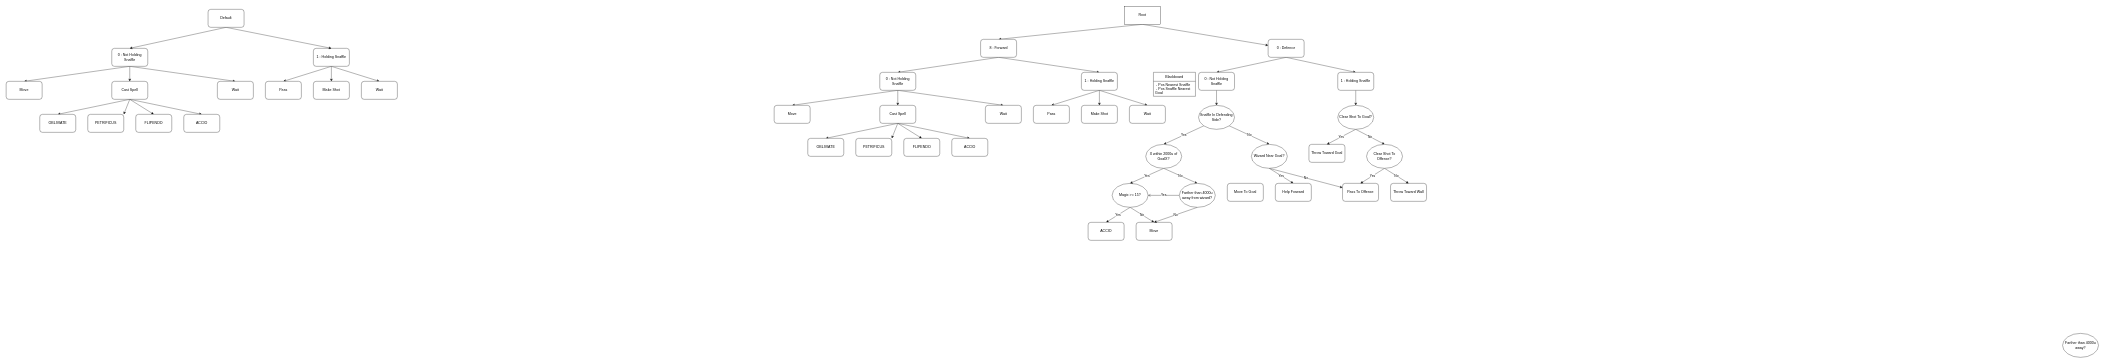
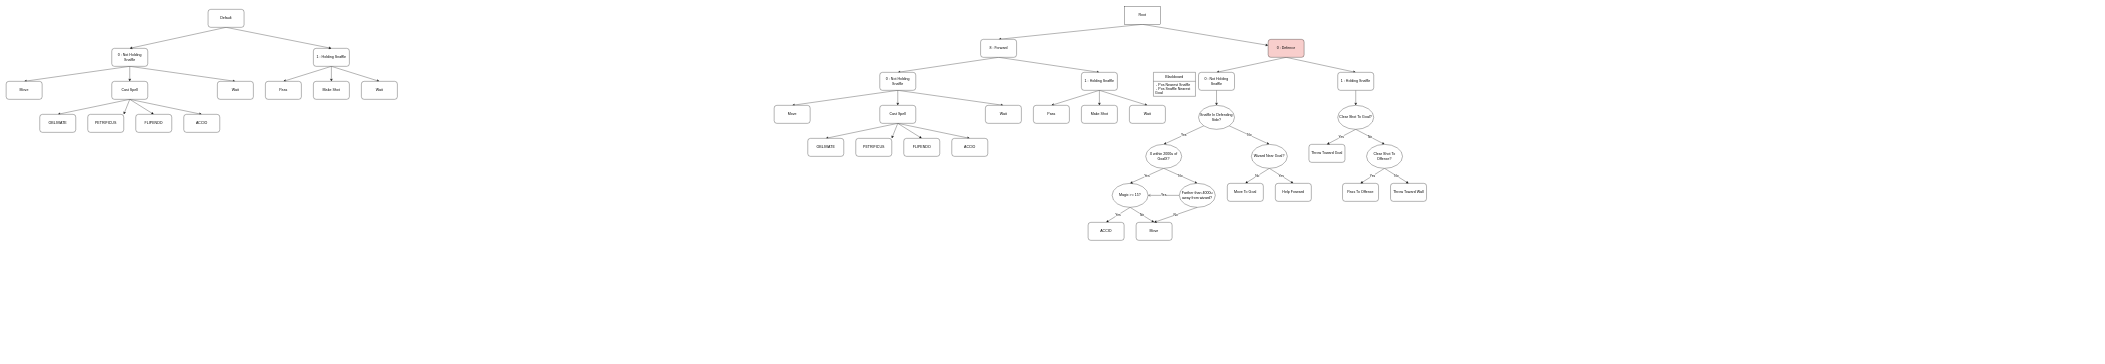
  <mxCell id="0" />
  <mxCell id="1" parent="0" />
  <mxCell id="2" style="edgeStyle=orthogonalEdgeStyle;rounded=0;orthogonalLoop=1;jettySize=auto;html=1;exitX=0.5;exitY=1;exitDx=0;exitDy=0;noEdgeStyle=1;orthogonal=1;entryX=0.5;entryY=0;entryDx=0;entryDy=0;" parent="1" source="4" target="7" edge="1"><mxGeometry relative="1" as="geometry" /></mxCell>
  <mxCell id="3" style="rounded=0;orthogonalLoop=1;jettySize=auto;html=1;exitX=0.5;exitY=1;exitDx=0;exitDy=0;" edge="1" parent="1" source="4" target="33"><mxGeometry relative="1" as="geometry" /></mxCell>
  <mxCell id="4" value="&lt;div&gt;Root&lt;/div&gt;" style="rounded=0;whiteSpace=wrap;html=1;" parent="1" vertex="1"><mxGeometry x="3747" width="120" height="60" as="geometry" y="20" /></mxCell>
  <mxCell id="5" style="rounded=0;orthogonalLoop=1;jettySize=auto;html=1;exitX=0.5;exitY=1;exitDx=0;exitDy=0;entryX=0.5;entryY=0;entryDx=0;entryDy=0;noEdgeStyle=1;orthogonal=1;" parent="1" source="7" target="30" edge="1"><mxGeometry relative="1" as="geometry" /></mxCell>
  <mxCell id="6" style="rounded=0;orthogonalLoop=1;jettySize=auto;html=1;exitX=0.5;exitY=1;exitDx=0;exitDy=0;entryX=0.5;entryY=0;entryDx=0;entryDy=0;noEdgeStyle=1;orthogonal=1;" parent="1" source="7" target="15" edge="1"><mxGeometry relative="1" as="geometry"><mxPoint x="1966" y="300" as="targetPoint" /></mxGeometry></mxCell>
  <mxCell id="7" value="8 : Forward" style="rounded=1;whiteSpace=wrap;html=1;" parent="1" vertex="1"><mxGeometry x="3267.8" y="130" width="120" height="60" as="geometry" /></mxCell>
  <mxCell id="8" style="rounded=0;orthogonalLoop=1;jettySize=auto;html=1;exitX=0.5;exitY=1;exitDx=0;exitDy=0;entryX=0.5;entryY=0;entryDx=0;entryDy=0;noEdgeStyle=1;orthogonal=1;" parent="1" source="30" target="16" edge="1"><mxGeometry relative="1" as="geometry"><mxPoint x="1046" y="325" as="targetPoint" /></mxGeometry></mxCell>
  <mxCell id="9" style="rounded=0;orthogonalLoop=1;jettySize=auto;html=1;exitX=0.5;exitY=1;exitDx=0;exitDy=0;entryX=0.5;entryY=0;entryDx=0;entryDy=0;noEdgeStyle=1;orthogonal=1;" parent="1" source="30" target="21" edge="1"><mxGeometry relative="1" as="geometry" /></mxCell>
  <mxCell id="10" style="rounded=0;orthogonalLoop=1;jettySize=auto;html=1;exitX=0.5;exitY=1;exitDx=0;exitDy=0;entryX=0.5;entryY=0;entryDx=0;entryDy=0;noEdgeStyle=1;orthogonal=1;" parent="1" source="30" target="22" edge="1"><mxGeometry relative="1" as="geometry" /></mxCell>
  <mxCell id="11" style="rounded=0;orthogonalLoop=1;jettySize=auto;html=1;exitX=0.5;exitY=0;exitDx=0;exitDy=0;entryX=0.5;entryY=0;entryDx=0;entryDy=0;" parent="1" source="15" target="15" edge="1"><mxGeometry relative="1" as="geometry" /></mxCell>
  <mxCell id="12" style="rounded=0;orthogonalLoop=1;jettySize=auto;html=1;exitX=0.5;exitY=1;exitDx=0;exitDy=0;entryX=0.5;entryY=0;entryDx=0;entryDy=0;noEdgeStyle=1;orthogonal=1;" parent="1" source="15" target="23" edge="1"><mxGeometry relative="1" as="geometry" /></mxCell>
  <mxCell id="13" style="edgeStyle=none;rounded=0;orthogonalLoop=1;jettySize=auto;html=1;exitX=0.5;exitY=1;exitDx=0;exitDy=0;entryX=0.5;entryY=0;entryDx=0;entryDy=0;noEdgeStyle=1;orthogonal=1;" parent="1" source="15" target="24" edge="1"><mxGeometry relative="1" as="geometry" /></mxCell>
  <mxCell id="14" style="edgeStyle=none;rounded=0;orthogonalLoop=1;jettySize=auto;html=1;exitX=0.5;exitY=1;exitDx=0;exitDy=0;entryX=0.5;entryY=0;entryDx=0;entryDy=0;noEdgeStyle=1;orthogonal=1;" parent="1" source="15" target="25" edge="1"><mxGeometry relative="1" as="geometry" /></mxCell>
  <mxCell id="15" value="1 : Holding Snaffle" style="rounded=1;whiteSpace=wrap;html=1;" parent="1" vertex="1"><mxGeometry x="3603.8" y="240" width="120" height="60" as="geometry" /></mxCell>
  <mxCell id="16" value="&lt;div&gt;Move&lt;/div&gt;" style="rounded=1;whiteSpace=wrap;html=1;" parent="1" vertex="1"><mxGeometry x="2579.8" y="350" width="120" height="60" as="geometry" /></mxCell>
  <mxCell id="17" style="edgeStyle=none;rounded=0;orthogonalLoop=1;jettySize=auto;html=1;exitX=0.5;exitY=1;exitDx=0;exitDy=0;entryX=0.5;entryY=0;entryDx=0;entryDy=0;noEdgeStyle=1;orthogonal=1;" parent="1" source="21" target="29" edge="1"><mxGeometry relative="1" as="geometry" /></mxCell>
  <mxCell id="18" style="edgeStyle=none;rounded=0;orthogonalLoop=1;jettySize=auto;html=1;exitX=0.5;exitY=1;exitDx=0;exitDy=0;noEdgeStyle=1;orthogonal=1;" parent="1" source="21" target="28" edge="1"><mxGeometry relative="1" as="geometry" /></mxCell>
  <mxCell id="19" style="edgeStyle=none;rounded=0;orthogonalLoop=1;jettySize=auto;html=1;exitX=0.5;exitY=1;exitDx=0;exitDy=0;entryX=0.5;entryY=0;entryDx=0;entryDy=0;noEdgeStyle=1;orthogonal=1;" parent="1" source="21" target="27" edge="1"><mxGeometry relative="1" as="geometry"><mxPoint x="1564" y="950" as="sourcePoint" /></mxGeometry></mxCell>
  <mxCell id="20" style="edgeStyle=none;rounded=0;orthogonalLoop=1;jettySize=auto;html=1;exitX=0.5;exitY=1;exitDx=0;exitDy=0;entryX=0.5;entryY=0;entryDx=0;entryDy=0;noEdgeStyle=1;orthogonal=1;" parent="1" source="21" target="26" edge="1"><mxGeometry relative="1" as="geometry" /></mxCell>
  <mxCell id="21" value="&lt;div&gt;Cast Spell&lt;/div&gt;" style="rounded=1;whiteSpace=wrap;html=1;" parent="1" vertex="1"><mxGeometry x="2931.8" y="350" width="120" height="60" as="geometry" /></mxCell>
  <mxCell id="22" value="Wait" style="rounded=1;whiteSpace=wrap;html=1;" parent="1" vertex="1"><mxGeometry x="3283.8" y="350" width="120" height="60" as="geometry" /></mxCell>
  <mxCell id="23" value="Pass" style="rounded=1;whiteSpace=wrap;html=1;" parent="1" vertex="1"><mxGeometry x="3443.8" y="350" width="120" height="60" as="geometry" /></mxCell>
  <mxCell id="24" value="Make Shot" style="rounded=1;whiteSpace=wrap;html=1;" parent="1" vertex="1"><mxGeometry x="3603.8" y="350" width="120" height="60" as="geometry" /></mxCell>
  <mxCell id="25" value="Wait" style="rounded=1;whiteSpace=wrap;html=1;" parent="1" vertex="1"><mxGeometry x="3763.8" y="350" width="120" height="60" as="geometry" /></mxCell>
  <mxCell id="26" value="FLIPENDO&lt;br&gt;" style="rounded=1;whiteSpace=wrap;html=1;" parent="1" vertex="1"><mxGeometry x="3011.8" y="460" width="120" height="60" as="geometry" /></mxCell>
  <mxCell id="27" value="ACCIO" style="rounded=1;whiteSpace=wrap;html=1;" parent="1" vertex="1"><mxGeometry x="3171.8" y="460" width="120" height="60" as="geometry" /></mxCell>
  <mxCell id="28" value="PETRIFICUS" style="rounded=1;whiteSpace=wrap;html=1;" parent="1" vertex="1"><mxGeometry x="2851.8" y="460" width="120" height="60" as="geometry" /></mxCell>
  <mxCell id="29" value="OBLIVIATE" style="rounded=1;whiteSpace=wrap;html=1;" parent="1" vertex="1"><mxGeometry x="2691.8" y="460" width="120" height="60" as="geometry" /></mxCell>
  <mxCell id="30" value="0 : Not Holding Snaffle" style="rounded=1;whiteSpace=wrap;html=1;" parent="1" vertex="1"><mxGeometry x="2931.8" y="240" width="120" height="60" as="geometry" /></mxCell>
  <mxCell id="31" style="edgeStyle=none;rounded=0;orthogonalLoop=1;jettySize=auto;html=1;exitX=0.5;exitY=1;exitDx=0;exitDy=0;entryX=0.5;entryY=0;entryDx=0;entryDy=0;" edge="1" parent="1" source="33" target="65"><mxGeometry relative="1" as="geometry" /></mxCell>
  <mxCell id="32" style="edgeStyle=none;rounded=0;orthogonalLoop=1;jettySize=auto;html=1;exitX=0.5;exitY=1;exitDx=0;exitDy=0;entryX=0.5;entryY=0;entryDx=0;entryDy=0;" edge="1" parent="1" source="33" target="62"><mxGeometry relative="1" as="geometry" /></mxCell>
- <mxCell id="33" value="0 : Defence" style="rounded=1;whiteSpace=wrap;html=1;" vertex="1" parent="1"><mxGeometry x="4226.2" y="130" width="120" height="60" as="geometry" /></mxCell>
+ <mxCell id="33" value="0 : Defence" style="rounded=1;whiteSpace=wrap;html=1;fillColor=#f8cecc;" vertex="1" parent="1"><mxGeometry x="4226.2" y="130" width="120" height="60" as="geometry" /></mxCell>
  <mxCell id="34" style="rounded=0;orthogonalLoop=1;jettySize=auto;html=1;exitX=0.5;exitY=1;exitDx=0;exitDy=0;entryX=0.5;entryY=0;entryDx=0;entryDy=0;noEdgeStyle=1;orthogonal=1;" edge="1" parent="1" source="56" target="42"><mxGeometry relative="1" as="geometry"><mxPoint x="-633" y="245" as="targetPoint" /></mxGeometry></mxCell>
  <mxCell id="35" style="rounded=0;orthogonalLoop=1;jettySize=auto;html=1;exitX=0.5;exitY=1;exitDx=0;exitDy=0;entryX=0.5;entryY=0;entryDx=0;entryDy=0;noEdgeStyle=1;orthogonal=1;" edge="1" parent="1" source="56" target="47"><mxGeometry relative="1" as="geometry" /></mxCell>
  <mxCell id="36" style="rounded=0;orthogonalLoop=1;jettySize=auto;html=1;exitX=0.5;exitY=1;exitDx=0;exitDy=0;entryX=0.5;entryY=0;entryDx=0;entryDy=0;noEdgeStyle=1;orthogonal=1;" edge="1" parent="1" source="56" target="48"><mxGeometry relative="1" as="geometry" /></mxCell>
  <mxCell id="37" style="rounded=0;orthogonalLoop=1;jettySize=auto;html=1;exitX=0.5;exitY=0;exitDx=0;exitDy=0;entryX=0.5;entryY=0;entryDx=0;entryDy=0;" edge="1" parent="1" source="41" target="41"><mxGeometry relative="1" as="geometry" /></mxCell>
  <mxCell id="38" style="rounded=0;orthogonalLoop=1;jettySize=auto;html=1;exitX=0.5;exitY=1;exitDx=0;exitDy=0;entryX=0.5;entryY=0;entryDx=0;entryDy=0;noEdgeStyle=1;orthogonal=1;" edge="1" parent="1" source="41" target="49"><mxGeometry relative="1" as="geometry" /></mxCell>
  <mxCell id="39" style="edgeStyle=none;rounded=0;orthogonalLoop=1;jettySize=auto;html=1;exitX=0.5;exitY=1;exitDx=0;exitDy=0;entryX=0.5;entryY=0;entryDx=0;entryDy=0;noEdgeStyle=1;orthogonal=1;" edge="1" parent="1" source="41" target="50"><mxGeometry relative="1" as="geometry" /></mxCell>
  <mxCell id="40" style="edgeStyle=none;rounded=0;orthogonalLoop=1;jettySize=auto;html=1;exitX=0.5;exitY=1;exitDx=0;exitDy=0;entryX=0.5;entryY=0;entryDx=0;entryDy=0;noEdgeStyle=1;orthogonal=1;" edge="1" parent="1" source="41" target="51"><mxGeometry relative="1" as="geometry" /></mxCell>
  <mxCell id="41" value="1 : Holding Snaffle" style="rounded=1;whiteSpace=wrap;html=1;" vertex="1" parent="1"><mxGeometry x="1044" y="160" width="120" height="60" as="geometry" /></mxCell>
  <mxCell id="42" value="&lt;div&gt;Move&lt;/div&gt;" style="rounded=1;whiteSpace=wrap;html=1;" vertex="1" parent="1"><mxGeometry x="20" y="270" width="120" height="60" as="geometry" /></mxCell>
  <mxCell id="43" style="edgeStyle=none;rounded=0;orthogonalLoop=1;jettySize=auto;html=1;exitX=0.5;exitY=1;exitDx=0;exitDy=0;entryX=0.5;entryY=0;entryDx=0;entryDy=0;noEdgeStyle=1;orthogonal=1;" edge="1" parent="1" source="47" target="55"><mxGeometry relative="1" as="geometry" /></mxCell>
  <mxCell id="44" style="edgeStyle=none;rounded=0;orthogonalLoop=1;jettySize=auto;html=1;exitX=0.5;exitY=1;exitDx=0;exitDy=0;noEdgeStyle=1;orthogonal=1;" edge="1" parent="1" source="47" target="54"><mxGeometry relative="1" as="geometry" /></mxCell>
  <mxCell id="45" style="edgeStyle=none;rounded=0;orthogonalLoop=1;jettySize=auto;html=1;exitX=0.5;exitY=1;exitDx=0;exitDy=0;entryX=0.5;entryY=0;entryDx=0;entryDy=0;noEdgeStyle=1;orthogonal=1;" edge="1" parent="1" source="47" target="53"><mxGeometry relative="1" as="geometry"><mxPoint x="-115" y="870" as="sourcePoint" /></mxGeometry></mxCell>
  <mxCell id="46" style="edgeStyle=none;rounded=0;orthogonalLoop=1;jettySize=auto;html=1;exitX=0.5;exitY=1;exitDx=0;exitDy=0;entryX=0.5;entryY=0;entryDx=0;entryDy=0;noEdgeStyle=1;orthogonal=1;" edge="1" parent="1" source="47" target="52"><mxGeometry relative="1" as="geometry" /></mxCell>
  <mxCell id="47" value="&lt;div&gt;Cast Spell&lt;/div&gt;" style="rounded=1;whiteSpace=wrap;html=1;" vertex="1" parent="1"><mxGeometry x="372" y="270" width="120" height="60" as="geometry" /></mxCell>
  <mxCell id="48" value="Wait" style="rounded=1;whiteSpace=wrap;html=1;" vertex="1" parent="1"><mxGeometry x="724" y="270" width="120" height="60" as="geometry" /></mxCell>
  <mxCell id="49" value="Pass" style="rounded=1;whiteSpace=wrap;html=1;" vertex="1" parent="1"><mxGeometry x="884" y="270" width="120" height="60" as="geometry" /></mxCell>
  <mxCell id="50" value="Make Shot" style="rounded=1;whiteSpace=wrap;html=1;" vertex="1" parent="1"><mxGeometry x="1044" y="270" width="120" height="60" as="geometry" /></mxCell>
  <mxCell id="51" value="Wait" style="rounded=1;whiteSpace=wrap;html=1;" vertex="1" parent="1"><mxGeometry x="1204" y="270" width="120" height="60" as="geometry" /></mxCell>
  <mxCell id="52" value="FLIPENDO&lt;br&gt;" style="rounded=1;whiteSpace=wrap;html=1;" vertex="1" parent="1"><mxGeometry x="452" y="380" width="120" height="60" as="geometry" /></mxCell>
  <mxCell id="53" value="ACCIO" style="rounded=1;whiteSpace=wrap;html=1;" vertex="1" parent="1"><mxGeometry x="612" y="380" width="120" height="60" as="geometry" /></mxCell>
  <mxCell id="54" value="PETRIFICUS" style="rounded=1;whiteSpace=wrap;html=1;" vertex="1" parent="1"><mxGeometry x="292" y="380" width="120" height="60" as="geometry" /></mxCell>
  <mxCell id="55" value="OBLIVIATE" style="rounded=1;whiteSpace=wrap;html=1;" vertex="1" parent="1"><mxGeometry x="132" y="380" width="120" height="60" as="geometry" /></mxCell>
  <mxCell id="56" value="0 : Not Holding Snaffle" style="rounded=1;whiteSpace=wrap;html=1;" vertex="1" parent="1"><mxGeometry x="372" y="160" width="120" height="60" as="geometry" /></mxCell>
  <mxCell id="57" style="edgeStyle=none;rounded=0;orthogonalLoop=1;jettySize=auto;html=1;exitX=0.5;exitY=1;exitDx=0;exitDy=0;entryX=0.5;entryY=0;entryDx=0;entryDy=0;" edge="1" parent="1" source="59" target="56"><mxGeometry relative="1" as="geometry" /></mxCell>
  <mxCell id="58" style="edgeStyle=none;rounded=0;orthogonalLoop=1;jettySize=auto;html=1;exitX=0.5;exitY=1;exitDx=0;exitDy=0;entryX=0.5;entryY=0;entryDx=0;entryDy=0;" edge="1" parent="1" source="59" target="41"><mxGeometry relative="1" as="geometry" /></mxCell>
  <mxCell id="59" value="Default" style="rounded=1;whiteSpace=wrap;html=1;" vertex="1" parent="1"><mxGeometry x="693" y="30" width="120" height="60" as="geometry" /></mxCell>
  <mxCell id="60" style="rounded=0;orthogonalLoop=1;jettySize=auto;html=1;exitX=0.5;exitY=0;exitDx=0;exitDy=0;entryX=0.5;entryY=0;entryDx=0;entryDy=0;" edge="1" parent="1" source="62" target="62"><mxGeometry relative="1" as="geometry" /></mxCell>
  <mxCell id="61" value="" style="edgeStyle=none;rounded=0;orthogonalLoop=1;jettySize=auto;html=1;entryX=0.5;entryY=0;entryDx=0;entryDy=0;" edge="1" parent="1" source="62" target="91"><mxGeometry relative="1" as="geometry"><mxPoint x="4815" y="380" as="targetPoint" /></mxGeometry></mxCell>
  <mxCell id="62" value="1 : Holding Snaffle" style="rounded=1;whiteSpace=wrap;html=1;" vertex="1" parent="1"><mxGeometry x="4458.2" y="240" width="120" height="60" as="geometry" /></mxCell>
  <mxCell id="63" value="Yes" style="edgeStyle=none;rounded=0;orthogonalLoop=1;jettySize=auto;html=1;exitX=0;exitY=1;exitDx=0;exitDy=0;entryX=0.5;entryY=0;entryDx=0;entryDy=0;" edge="1" parent="1" source="76" target="79"><mxGeometry relative="1" as="geometry" /></mxCell>
  <mxCell id="64" style="edgeStyle=none;rounded=0;orthogonalLoop=1;jettySize=auto;html=1;exitX=0.5;exitY=1;exitDx=0;exitDy=0;entryX=0.5;entryY=0;entryDx=0;entryDy=0;" edge="1" parent="1" source="65" target="76"><mxGeometry relative="1" as="geometry" /></mxCell>
  <mxCell id="65" value="0 : Not Holding Snaffle" style="rounded=1;whiteSpace=wrap;html=1;" vertex="1" parent="1"><mxGeometry x="3994.2" y="240" width="120" height="60" as="geometry" /></mxCell>
  <mxCell id="66" value="Throw Toward Goal" style="whiteSpace=wrap;html=1;rounded=1;" vertex="1" parent="1"><mxGeometry x="4362.2" y="480" width="120" height="60" as="geometry" /></mxCell>
  <mxCell id="67" value="Pass To Offence" style="rounded=1;whiteSpace=wrap;html=1;" vertex="1" parent="1"><mxGeometry x="4474.2" y="610" width="120" height="60" as="geometry" /></mxCell>
  <mxCell id="68" value="Yes" style="edgeStyle=none;rounded=0;orthogonalLoop=1;jettySize=auto;html=1;exitX=0.5;exitY=1;exitDx=0;exitDy=0;entryX=0.5;entryY=0;entryDx=0;entryDy=0;" edge="1" parent="1" source="70" target="71"><mxGeometry relative="1" as="geometry" /></mxCell>
  <mxCell id="69" value="No" style="edgeStyle=none;rounded=0;orthogonalLoop=1;jettySize=auto;html=1;exitX=0.5;exitY=1;exitDx=0;exitDy=0;entryX=0.5;entryY=0;entryDx=0;entryDy=0;" edge="1" parent="1" source="70" target="72"><mxGeometry relative="1" as="geometry" /></mxCell>
  <mxCell id="70" value="Magic &amp;gt;= 15?" style="ellipse;whiteSpace=wrap;html=1;" vertex="1" parent="1"><mxGeometry x="3706.2" y="610" width="120" height="80" as="geometry" /></mxCell>
  <mxCell id="71" value="ACCIO" style="rounded=1;whiteSpace=wrap;html=1;" vertex="1" parent="1"><mxGeometry x="3626.2" y="740" width="120" height="60" as="geometry" /></mxCell>
  <mxCell id="72" value="Move" style="rounded=1;whiteSpace=wrap;html=1;" vertex="1" parent="1"><mxGeometry x="3786.2" y="740" width="120" height="60" as="geometry" /></mxCell>
  <mxCell id="73" value="Blackboard" style="swimlane;fontStyle=0;childLayout=stackLayout;horizontal=1;startSize=30;horizontalStack=0;resizeParent=1;resizeParentMax=0;resizeLast=0;collapsible=1;marginBottom=0;whiteSpace=wrap;html=1;" vertex="1" parent="1"><mxGeometry x="3844" y="240" width="140" height="80" as="geometry"><mxRectangle x="2527" y="220" width="100" height="30" as="alternateBounds" /></mxGeometry></mxCell>
  <mxCell id="74" value="&amp;nbsp;- Pos Nearest Snaffle&lt;br&gt;&amp;nbsp;- Pos Snaffle Nearest Goal&lt;br&gt;" style="text;strokeColor=none;fillColor=none;align=left;verticalAlign=middle;spacingLeft=4;spacingRight=4;overflow=hidden;points=[[0,0.5],[1,0.5]];portConstraint=eastwest;rotatable=0;whiteSpace=wrap;html=1;" vertex="1" parent="73"><mxGeometry y="30" width="140" height="50" as="geometry" /></mxCell>
  <mxCell id="75" value="No" style="edgeStyle=none;rounded=0;orthogonalLoop=1;jettySize=auto;html=1;exitX=1;exitY=1;exitDx=0;exitDy=0;entryX=0.5;entryY=0;entryDx=0;entryDy=0;" edge="1" parent="1" source="76" target="86"><mxGeometry relative="1" as="geometry"><mxPoint x="4304" y="440" as="targetPoint" /></mxGeometry></mxCell>
  <mxCell id="76" value="Snaffle In Defending Side?" style="ellipse;whiteSpace=wrap;html=1;" vertex="1" parent="1"><mxGeometry x="3994.2" y="350" width="120" height="80" as="geometry" /></mxCell>
  <mxCell id="77" value="Yes" style="edgeStyle=none;rounded=0;orthogonalLoop=1;jettySize=auto;html=1;exitX=0.5;exitY=1;exitDx=0;exitDy=0;entryX=0.5;entryY=0;entryDx=0;entryDy=0;" edge="1" parent="1" source="79" target="70"><mxGeometry relative="1" as="geometry" /></mxCell>
  <mxCell id="78" value="No" style="edgeStyle=none;rounded=0;orthogonalLoop=1;jettySize=auto;html=1;exitX=0.5;exitY=1;exitDx=0;exitDy=0;entryX=0.5;entryY=0;entryDx=0;entryDy=0;" edge="1" parent="1" source="79" target="82"><mxGeometry relative="1" as="geometry" /></mxCell>
  <mxCell id="79" value="X within 2000u of GoalX?" style="ellipse;whiteSpace=wrap;html=1;" vertex="1" parent="1"><mxGeometry x="3818.2" y="480" width="120" height="80" as="geometry" /></mxCell>
  <mxCell id="80" value="Yes" style="edgeStyle=none;rounded=0;orthogonalLoop=1;jettySize=auto;html=1;exitX=0;exitY=0.5;exitDx=0;exitDy=0;entryX=1;entryY=0.5;entryDx=0;entryDy=0;endArrow=open;" edge="1" parent="1" source="82" target="70"><mxGeometry relative="1" as="geometry" /></mxCell>
  <mxCell id="81" value="No" style="edgeStyle=none;rounded=0;orthogonalLoop=1;jettySize=auto;html=1;exitX=0.5;exitY=1;exitDx=0;exitDy=0;entryX=0.5;entryY=0;entryDx=0;entryDy=0;" edge="1" parent="1" source="82" target="72"><mxGeometry relative="1" as="geometry" /></mxCell>
  <mxCell id="82" value="Farther than 4000u away from wizard?" style="ellipse;whiteSpace=wrap;html=1;" vertex="1" parent="1"><mxGeometry x="3930.2" y="610" width="120" height="80" as="geometry" /></mxCell>
- <mxCell id="83" value="Farther than 4000u away?" style="ellipse;whiteSpace=wrap;html=1;" vertex="1" parent="1"><mxGeometry x="6874" y="1110" width="120" height="80" as="geometry" /></mxCell>
- <mxCell id="84" value="No" style="edgeStyle=none;rounded=0;orthogonalLoop=1;jettySize=auto;html=1;exitX=0.5;exitY=1;exitDx=0;exitDy=0;" edge="1" parent="1" source="86" target="67"><mxGeometry relative="1" as="geometry" /></mxCell>
+ <mxCell id="84" value="No" style="edgeStyle=none;rounded=0;orthogonalLoop=1;jettySize=auto;html=1;exitX=0.5;exitY=1;exitDx=0;exitDy=0;entryX=0.5;entryY=0;entryDx=0;entryDy=0;" edge="1" parent="1" source="86" target="87"><mxGeometry relative="1" as="geometry" /></mxCell>
  <mxCell id="85" value="Yes" style="edgeStyle=none;rounded=0;orthogonalLoop=1;jettySize=auto;html=1;exitX=0.5;exitY=1;exitDx=0;exitDy=0;entryX=0.5;entryY=0;entryDx=0;entryDy=0;" edge="1" parent="1" source="86" target="88"><mxGeometry relative="1" as="geometry" /></mxCell>
  <mxCell id="86" value="Wizard Near Goal?" style="ellipse;whiteSpace=wrap;html=1;" vertex="1" parent="1"><mxGeometry x="4170.2" y="480" width="120" height="80" as="geometry" /></mxCell>
  <mxCell id="87" value="Move To Goal" style="rounded=1;whiteSpace=wrap;html=1;" vertex="1" parent="1"><mxGeometry x="4090.2" y="610" width="120" height="60" as="geometry" /></mxCell>
  <mxCell id="88" value="Help Forward" style="rounded=1;whiteSpace=wrap;html=1;" vertex="1" parent="1"><mxGeometry x="4250.2" y="610" width="120" height="60" as="geometry" /></mxCell>
  <mxCell id="89" value="Yes" style="edgeStyle=none;rounded=0;orthogonalLoop=1;jettySize=auto;html=1;exitX=0.5;exitY=1;exitDx=0;exitDy=0;entryX=0.5;entryY=0;entryDx=0;entryDy=0;" edge="1" parent="1" source="91" target="66"><mxGeometry relative="1" as="geometry" /></mxCell>
  <mxCell id="90" value="No" style="edgeStyle=none;rounded=0;orthogonalLoop=1;jettySize=auto;html=1;exitX=0.5;exitY=1;exitDx=0;exitDy=0;entryX=0.5;entryY=0;entryDx=0;entryDy=0;" edge="1" parent="1" source="91" target="95"><mxGeometry relative="1" as="geometry" /></mxCell>
  <mxCell id="91" value="Clear Shot To Goal?" style="ellipse;whiteSpace=wrap;html=1;" vertex="1" parent="1"><mxGeometry x="4458.2" y="350" width="120" height="80" as="geometry" /></mxCell>
  <mxCell id="92" value="Throw Toward Wall" style="rounded=1;whiteSpace=wrap;html=1;" vertex="1" parent="1"><mxGeometry x="4634.2" y="610" width="120" height="60" as="geometry" /></mxCell>
  <mxCell id="93" value="Yes" style="edgeStyle=none;rounded=0;orthogonalLoop=1;jettySize=auto;html=1;exitX=0.5;exitY=1;exitDx=0;exitDy=0;entryX=0.5;entryY=0;entryDx=0;entryDy=0;" edge="1" parent="1" source="95" target="67"><mxGeometry relative="1" as="geometry" /></mxCell>
  <mxCell id="94" value="No" style="edgeStyle=none;rounded=0;orthogonalLoop=1;jettySize=auto;html=1;exitX=0.5;exitY=1;exitDx=0;exitDy=0;entryX=0.5;entryY=0;entryDx=0;entryDy=0;" edge="1" parent="1" source="95" target="92"><mxGeometry relative="1" as="geometry" /></mxCell>
  <mxCell id="95" value="Clear Shot To Offence?" style="ellipse;whiteSpace=wrap;html=1;" vertex="1" parent="1"><mxGeometry x="4554.2" y="480" width="120" height="80" as="geometry" /></mxCell>
